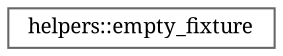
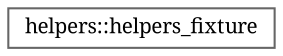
  digraph {
    rankdir=LR
    fontname="Noto Serif"
-   n1 [color=grey40 fillcolor=white fontname="Noto Serif" fontsize=10 height=0.2 label="helpers::empty_fixture" shape=box style=filled width=0.4]
+   n1 [color=grey40 fillcolor=white fontname="Noto Serif" fontsize=10 height=0.2 label="helpers::helpers_fixture" shape=box style=filled width=0.4]
  }
